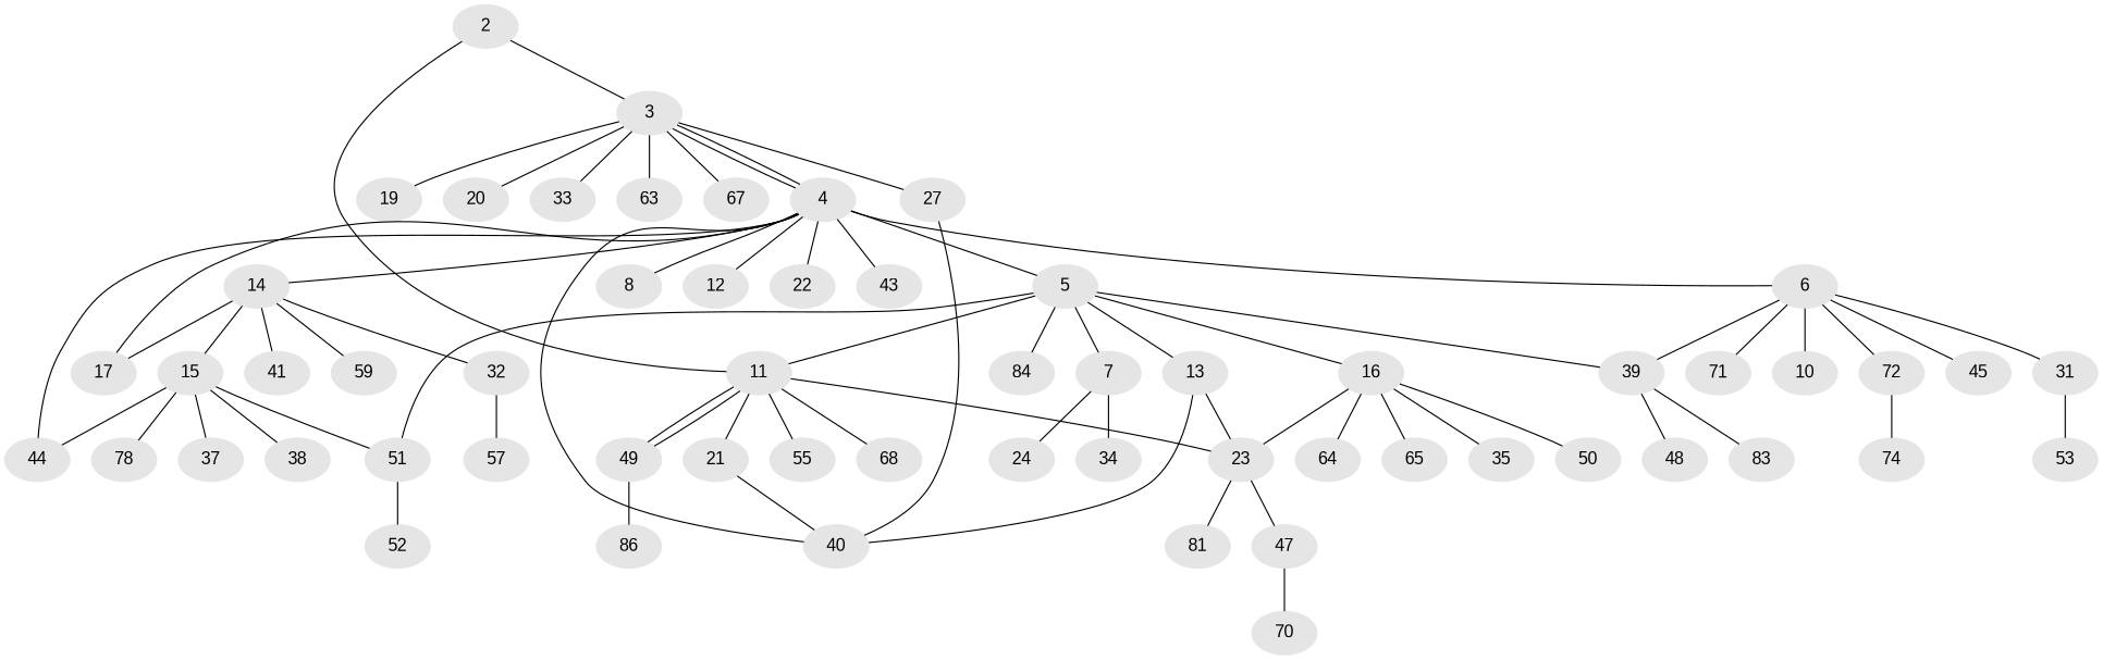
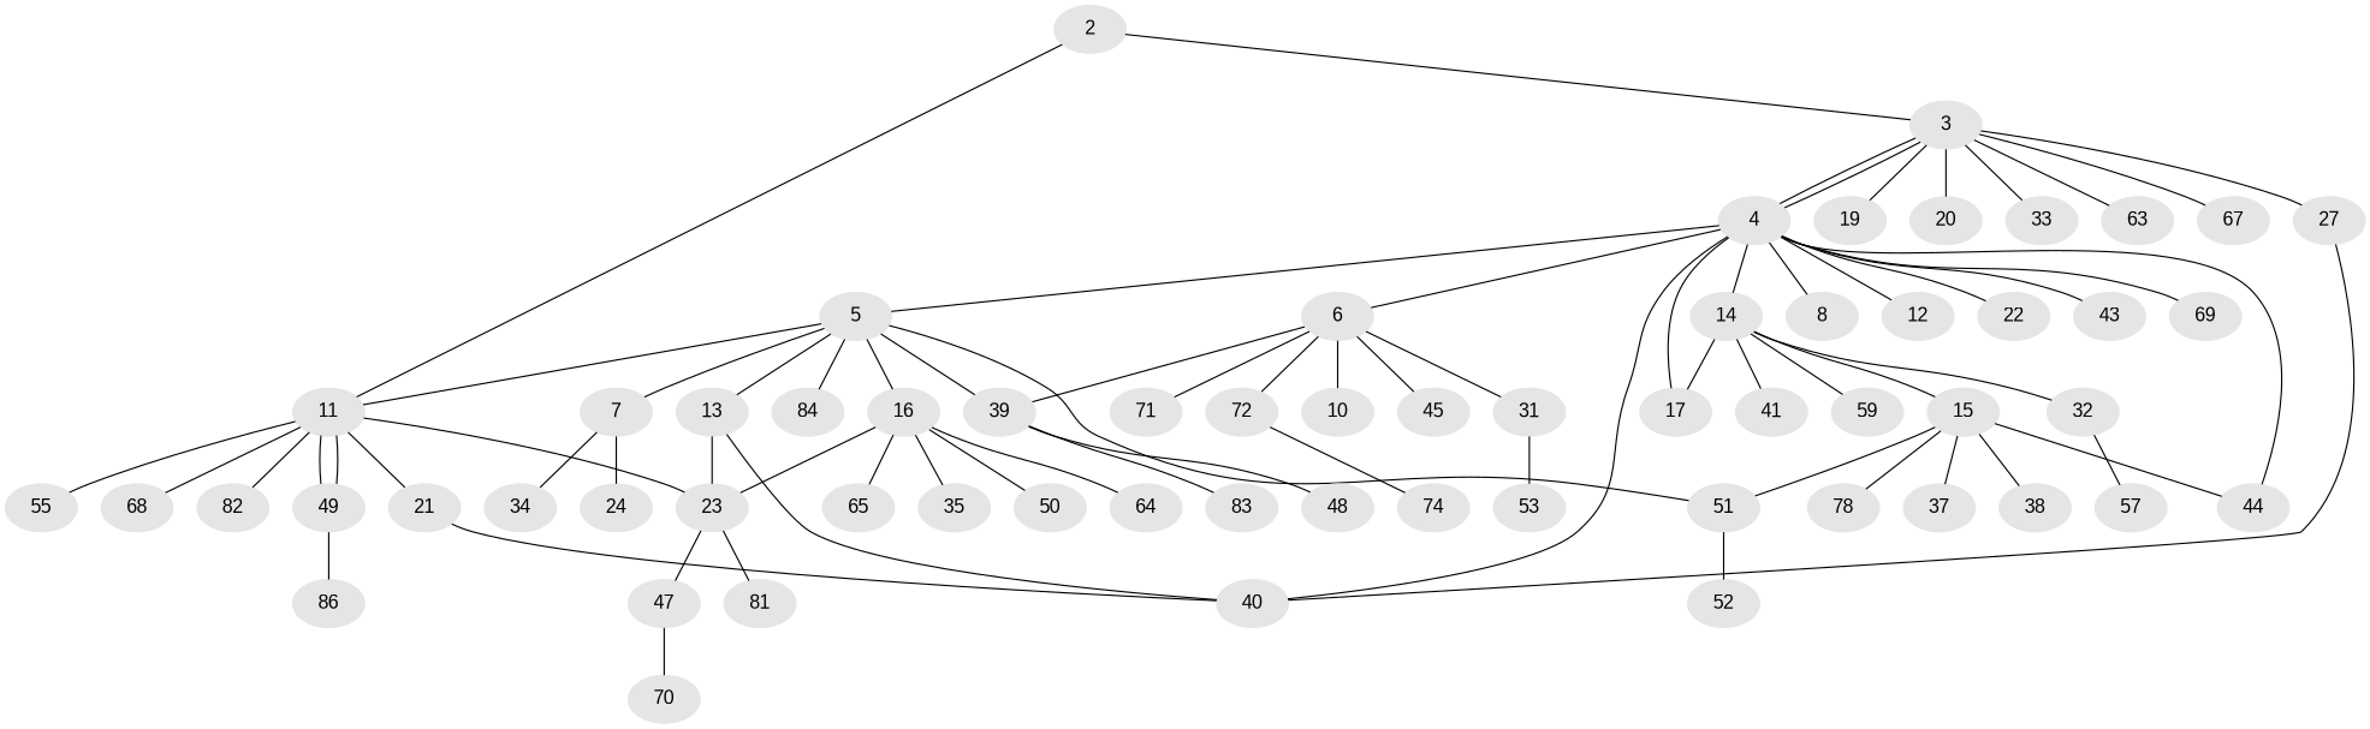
  graph {
    fontname="Liberation Sans"
    node [color=gray90 fontname="Liberation Sans" style=filled]
    edge [fontname="Liberation Sans"]
    2 [super="+9"]
    3 [super="+46"]
    11 [super="+18"]
    4 [super="+36"]
    19
    20
    27 [super="+30"]
    33
    63
    67
    21 [super="+76"]
    23
    49
    55 [super="+79"]
    68
+   82
    5 [super="+26"]
    6 [super="+87"]
    8 [super="+62"]
    12
    14 [super="+28"]
    17
    22 [super="+60"]
    40 [super="+85"]
    43
    44
+   69
    7
    13 [super="+75"]
    16 [super="+25"]
    39 [super="+84"]
    51 [super="+58"]
    n33 [label=84]
    10
    31 [super="+56"]
    45
    71
    72
    15 [super="+29"]
    32
    41
    59
    24
    34
    35 [super="+66"]
    50 [super="+73"]
    64
    65
    48
    83
    52
    53
    74
    47 [super="+80"]
    81
    86
    37 [super="+77"]
    38
    78
    57
    70
    2 -- 3
    2 -- 11
    3 -- 4
    3 -- 4
    3 -- 19
    3 -- 20
    3 -- 27
    3 -- 33
    3 -- 63
    3 -- 67
    11 -- 21
    11 -- 23
    11 -- 49
    11 -- 49
    11 -- 55
    11 -- 68
+   11 -- 82
    4 -- 5
    4 -- 6
    4 -- 8
    4 -- 12
    4 -- 14
    4 -- 17
    4 -- 22
    4 -- 40
    4 -- 43
    4 -- 44
+   4 -- 69
    27 -- 40
    21 -- 40
    23 -- 47
    23 -- 81
    49 -- 86
    5 -- 11
    5 -- 7
    5 -- 13
    5 -- 16
    5 -- 39
    5 -- 51
    5 -- n33
    6 -- 39
    6 -- 10
    6 -- 31
    6 -- 45
    6 -- 71
    6 -- 72
    14 -- 17
    14 -- 15
    14 -- 32
    14 -- 41
    14 -- 59
    7 -- 24
    7 -- 34
    13 -- 23
    13 -- 40
    16 -- 23
    16 -- 35
    16 -- 50
    16 -- 64
    16 -- 65
    39 -- 48
    39 -- 83
    51 -- 52
    31 -- 53
    72 -- 74
    15 -- 44
    15 -- 51
    15 -- 37
    15 -- 38
    15 -- 78
    32 -- 57
    47 -- 70
  }
